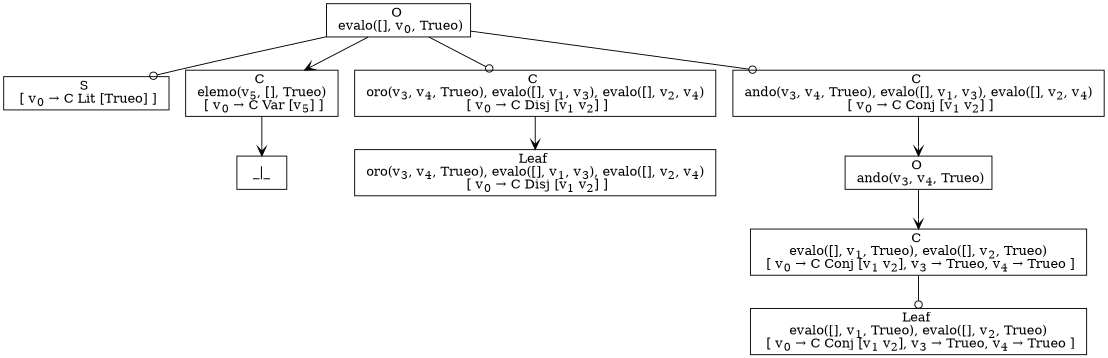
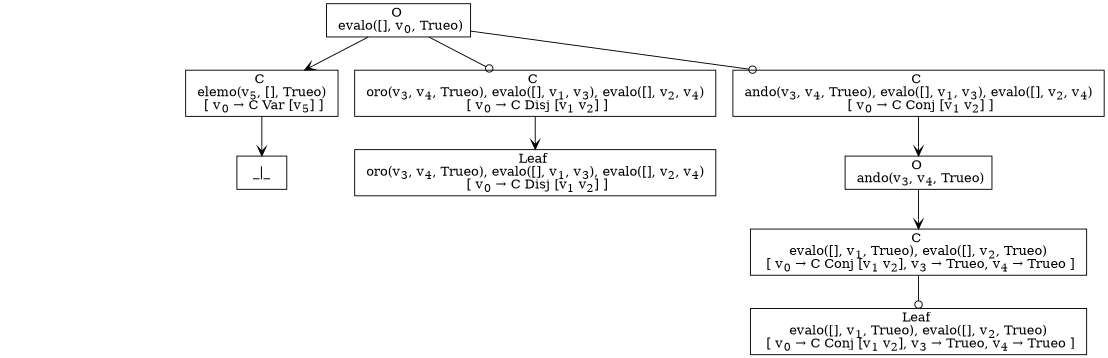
  digraph {
    rankdir=TB
    node [fillcolor=white shape=box style=filled]
    edge [arrowhead=vee]
    n1 [label=<O <BR/> evalo([], v<SUB>0</SUB>, Trueo)>]
-   n2 [label=<S <BR/>  [ v<SUB>0</SUB> &rarr; C Lit [Trueo] ] >]
    n3 [label=<C <BR/> elemo(v<SUB>5</SUB>, [], Trueo) <BR/>  [ v<SUB>0</SUB> &rarr; C Var [v<SUB>5</SUB>] ] >]
    n4 [label=<C <BR/> oro(v<SUB>3</SUB>, v<SUB>4</SUB>, Trueo), evalo([], v<SUB>1</SUB>, v<SUB>3</SUB>), evalo([], v<SUB>2</SUB>, v<SUB>4</SUB>) <BR/>  [ v<SUB>0</SUB> &rarr; C Disj [v<SUB>1</SUB> v<SUB>2</SUB>] ] >]
    n5 [label=<C <BR/> ando(v<SUB>3</SUB>, v<SUB>4</SUB>, Trueo), evalo([], v<SUB>1</SUB>, v<SUB>3</SUB>), evalo([], v<SUB>2</SUB>, v<SUB>4</SUB>) <BR/>  [ v<SUB>0</SUB> &rarr; C Conj [v<SUB>1</SUB> v<SUB>2</SUB>] ] >]
    n6 [label=<_|_>]
    n7 [label=<Leaf <BR/> oro(v<SUB>3</SUB>, v<SUB>4</SUB>, Trueo), evalo([], v<SUB>1</SUB>, v<SUB>3</SUB>), evalo([], v<SUB>2</SUB>, v<SUB>4</SUB>) <BR/>  [ v<SUB>0</SUB> &rarr; C Disj [v<SUB>1</SUB> v<SUB>2</SUB>] ] >]
    n8 [label=<O <BR/> ando(v<SUB>3</SUB>, v<SUB>4</SUB>, Trueo)>]
    n9 [label=<C <BR/> evalo([], v<SUB>1</SUB>, Trueo), evalo([], v<SUB>2</SUB>, Trueo) <BR/>  [ v<SUB>0</SUB> &rarr; C Conj [v<SUB>1</SUB> v<SUB>2</SUB>], v<SUB>3</SUB> &rarr; Trueo, v<SUB>4</SUB> &rarr; Trueo ] >]
    n10 [label=<Leaf <BR/> evalo([], v<SUB>1</SUB>, Trueo), evalo([], v<SUB>2</SUB>, Trueo) <BR/>  [ v<SUB>0</SUB> &rarr; C Conj [v<SUB>1</SUB> v<SUB>2</SUB>], v<SUB>3</SUB> &rarr; Trueo, v<SUB>4</SUB> &rarr; Trueo ] >]
-   n1 -> n2 [arrowhead=odot]
    n1 -> n3
    n1 -> n4 [arrowhead=odot]
    n1 -> n5 [arrowhead=odot]
    n3 -> n6
    n4 -> n7
    n5 -> n8
    n8 -> n9
    n9 -> n10 [arrowhead=odot]
  }
